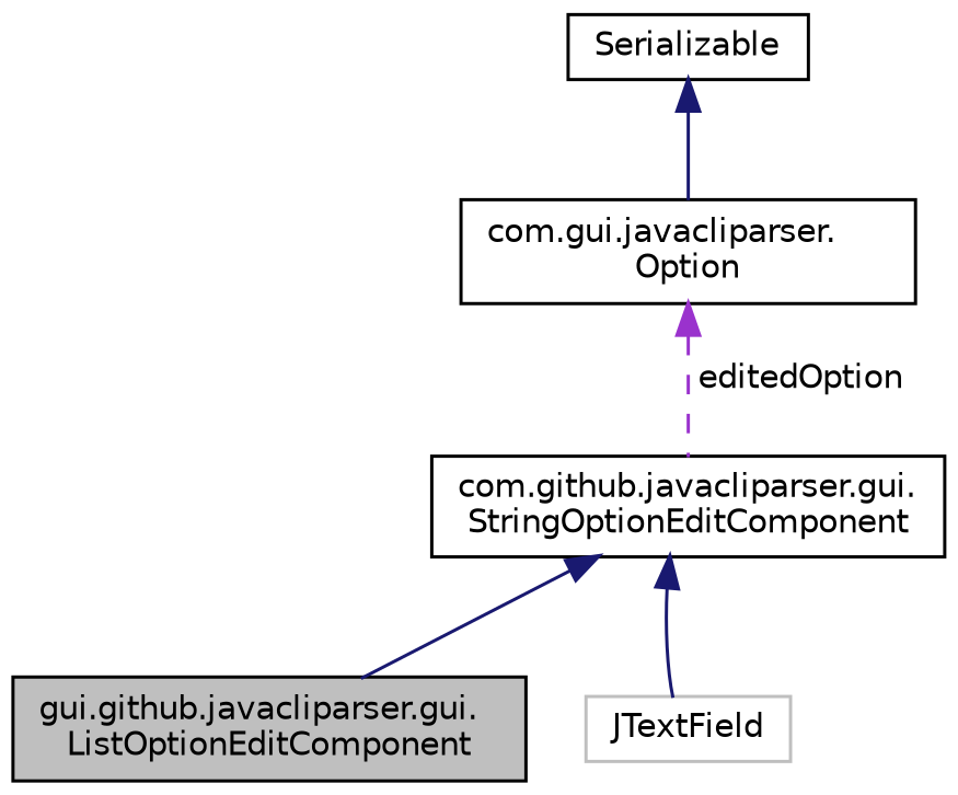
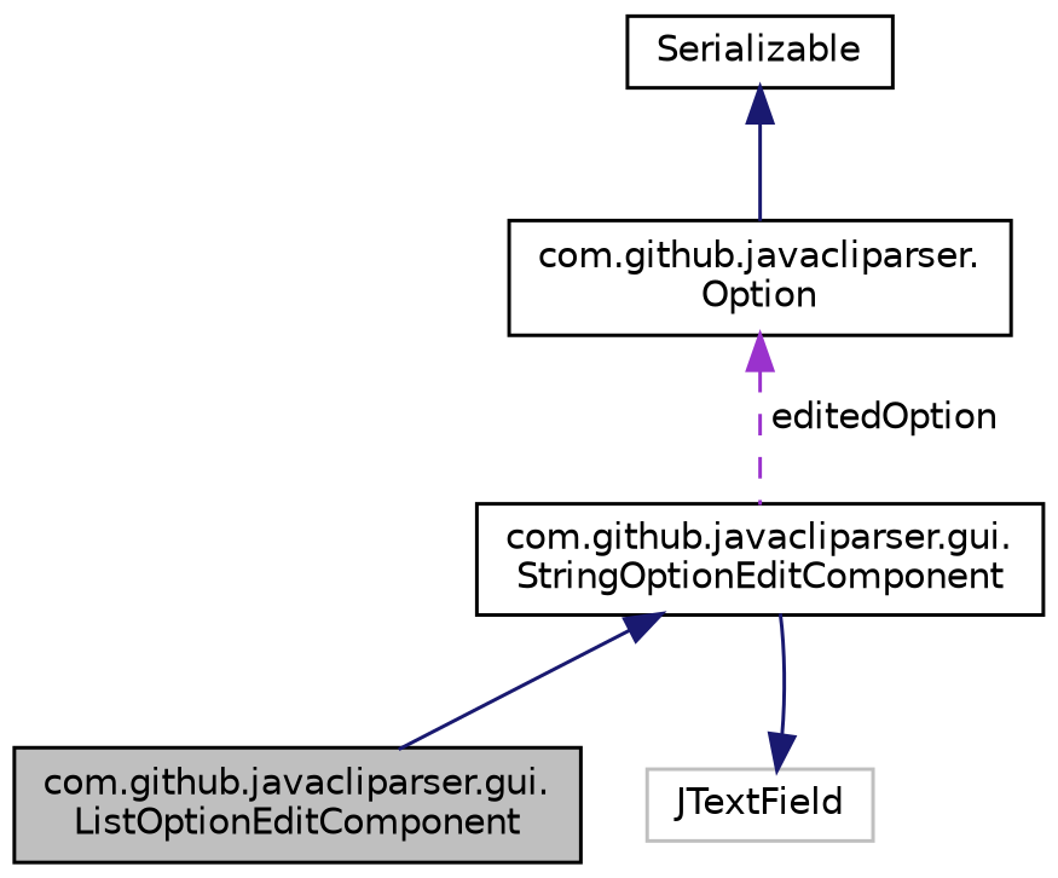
  digraph {
    rankdir=TB
    node [color=black fillcolor=white fontname=Helvetica fontsize=10 shape=record style=filled]
    edge [color=midnightblue dir=back fontname=Helvetica fontsize=10 labelfontname=Helvetica labelfontsize=10 style=solid]
-   n1 [fillcolor=grey75 fontcolor=black height=0.2 label="gui.github.javacliparser.gui.\lListOptionEditComponent" width=0.4]
+   n1 [fillcolor=grey75 fontcolor=black height=0.2 label="com.github.javacliparser.gui.\lListOptionEditComponent" width=0.4]
    n2 [height=0.2 label="com.github.javacliparser.gui.\lStringOptionEditComponent" width=0.4]
    n3 [color=grey75 height=0.2 label=JTextField width=0.4]
-   n4 [height=0.2 label="com.gui.javacliparser.\lOption" width=0.4]
+   n4 [height=0.2 label="com.github.javacliparser.\lOption" width=0.4]
    n5 [height=0.2 label=Serializable width=0.4]
    n2 -> n1
-   n2 -> n3
+   n3 -> n2
    n4 -> n2 [color=darkorchid3 label=" editedOption" style=dashed]
    n5 -> n4
  }
